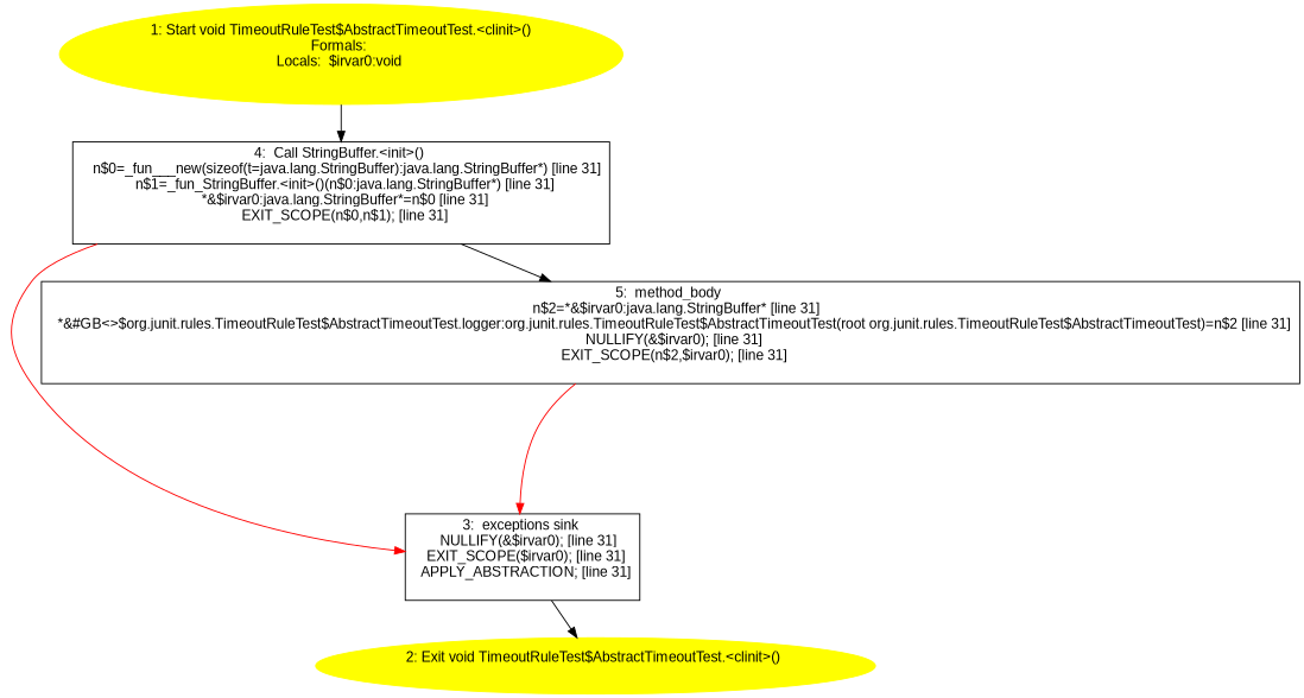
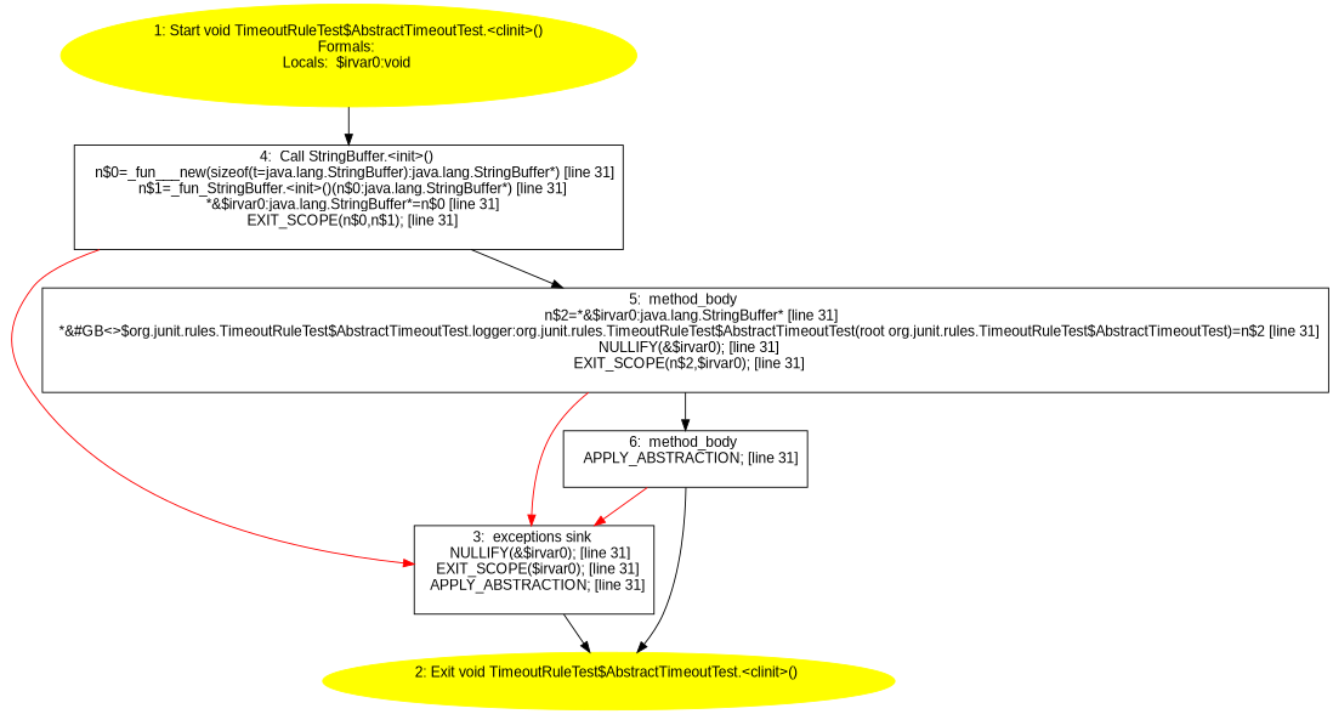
  digraph {
    fontname="Liberation Sans"
    node [fontname="Liberation Sans" shape=box]
    edge [fontname="Liberation Sans"]
    n1 [color=yellow label="1: Start void TimeoutRuleTest$AbstractTimeoutTest.<clinit>()\nFormals: \nLocals:  $irvar0:void \n  " style=filled shape=""]
    n2 [label="4:  Call StringBuffer.<init>() \n   n$0=_fun___new(sizeof(t=java.lang.StringBuffer):java.lang.StringBuffer*) [line 31]\n  n$1=_fun_StringBuffer.<init>()(n$0:java.lang.StringBuffer*) [line 31]\n  *&$irvar0:java.lang.StringBuffer*=n$0 [line 31]\n  EXIT_SCOPE(n$0,n$1); [line 31]\n "]
    n3 [label="3:  exceptions sink \n   NULLIFY(&$irvar0); [line 31]\n  EXIT_SCOPE($irvar0); [line 31]\n  APPLY_ABSTRACTION; [line 31]\n "]
    n4 [label="5:  method_body \n   n$2=*&$irvar0:java.lang.StringBuffer* [line 31]\n  *&#GB<>$org.junit.rules.TimeoutRuleTest$AbstractTimeoutTest.logger:org.junit.rules.TimeoutRuleTest$AbstractTimeoutTest(root org.junit.rules.TimeoutRuleTest$AbstractTimeoutTest)=n$2 [line 31]\n  NULLIFY(&$irvar0); [line 31]\n  EXIT_SCOPE(n$2,$irvar0); [line 31]\n "]
    n5 [color=yellow label="2: Exit void TimeoutRuleTest$AbstractTimeoutTest.<clinit>() \n  " style=filled shape=""]
+   n6 [label="6:  method_body \n   APPLY_ABSTRACTION; [line 31]\n "]
    n1 -> n2
    n2 -> n3 [color=red]
    n2 -> n4
    n3 -> n5
    n4 -> n3 [color=red]
+   n4 -> n6
+   n6 -> n3 [color=red]
+   n6 -> n5
  }
